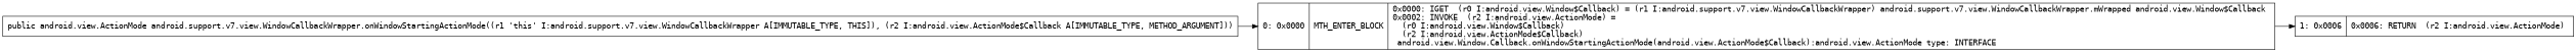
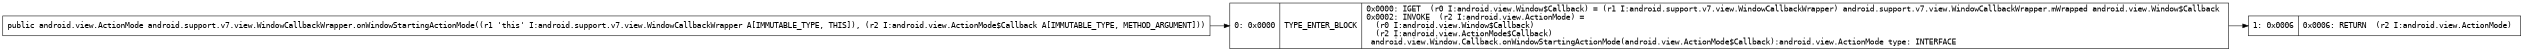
  digraph {
    rankdir=LR
    fontname="DejaVu Sans Mono"
    node [shape=record fontname="DejaVu Sans Mono"]
    edge [fontname="DejaVu Sans Mono"]
-   n1 [label="{0\:\ 0x0000|MTH_ENTER_BLOCK\l|0x0000: IGET  (r0 I:android.view.Window$Callback) = (r1 I:android.support.v7.view.WindowCallbackWrapper) android.support.v7.view.WindowCallbackWrapper.mWrapped android.view.Window$Callback \l0x0002: INVOKE  (r2 I:android.view.ActionMode) = \l  (r0 I:android.view.Window$Callback)\l  (r2 I:android.view.ActionMode$Callback)\l android.view.Window.Callback.onWindowStartingActionMode(android.view.ActionMode$Callback):android.view.ActionMode type: INTERFACE \l}"]
+   n1 [label="{0\:\ 0x0000|TYPE_ENTER_BLOCK\l|0x0000: IGET  (r0 I:android.view.Window$Callback) = (r1 I:android.support.v7.view.WindowCallbackWrapper) android.support.v7.view.WindowCallbackWrapper.mWrapped android.view.Window$Callback \l0x0002: INVOKE  (r2 I:android.view.ActionMode) = \l  (r0 I:android.view.Window$Callback)\l  (r2 I:android.view.ActionMode$Callback)\l android.view.Window.Callback.onWindowStartingActionMode(android.view.ActionMode$Callback):android.view.ActionMode type: INTERFACE \l}"]
    n2 [label="{1\:\ 0x0006|0x0006: RETURN  (r2 I:android.view.ActionMode) \l}"]
    n3 [label="{public android.view.ActionMode android.support.v7.view.WindowCallbackWrapper.onWindowStartingActionMode((r1 'this' I:android.support.v7.view.WindowCallbackWrapper A[IMMUTABLE_TYPE, THIS]), (r2 I:android.view.ActionMode$Callback A[IMMUTABLE_TYPE, METHOD_ARGUMENT])) }"]
    n1 -> n2
    n3 -> n1
  }
